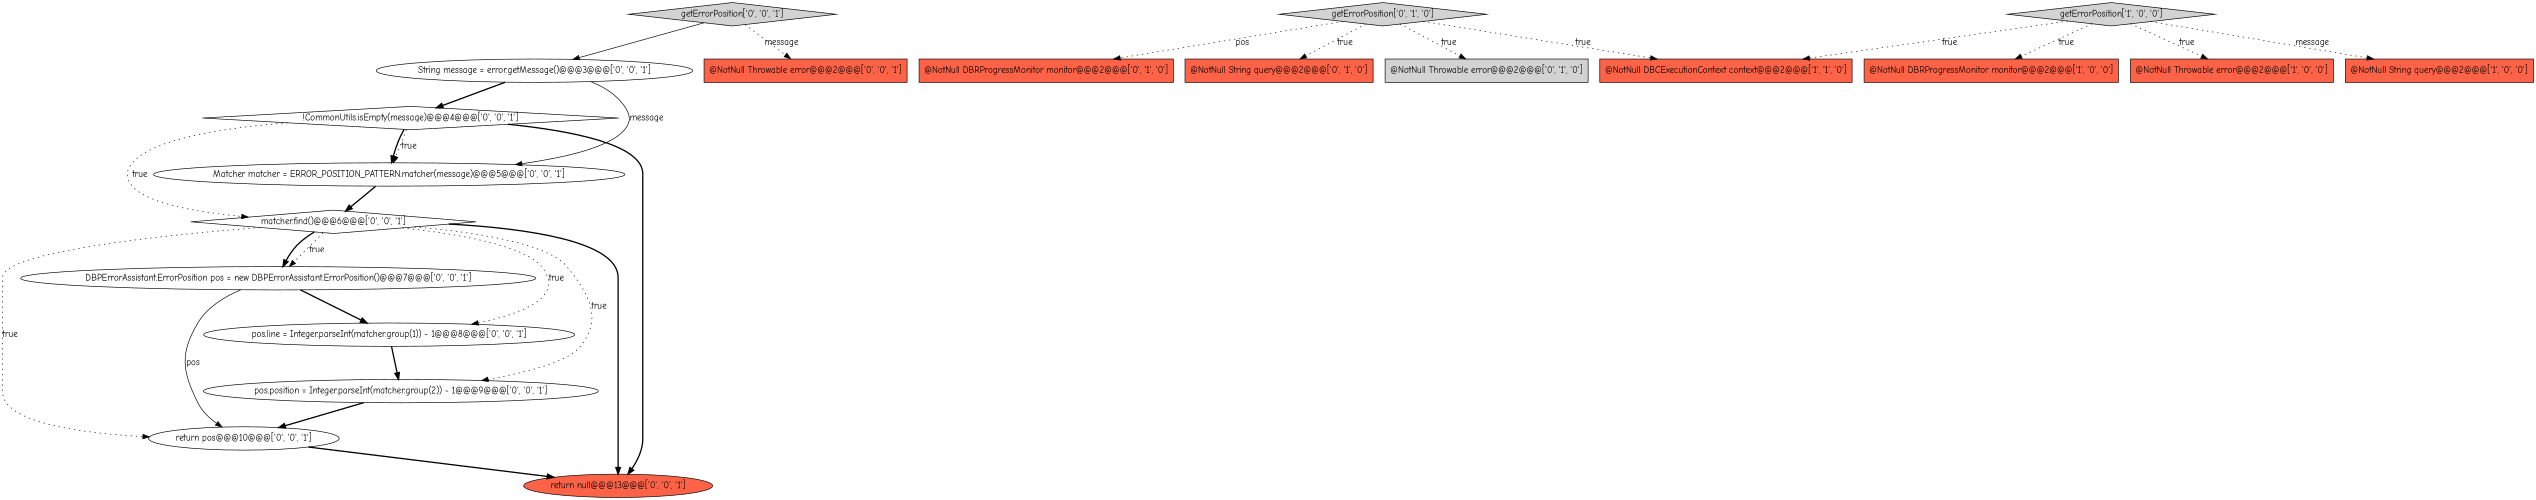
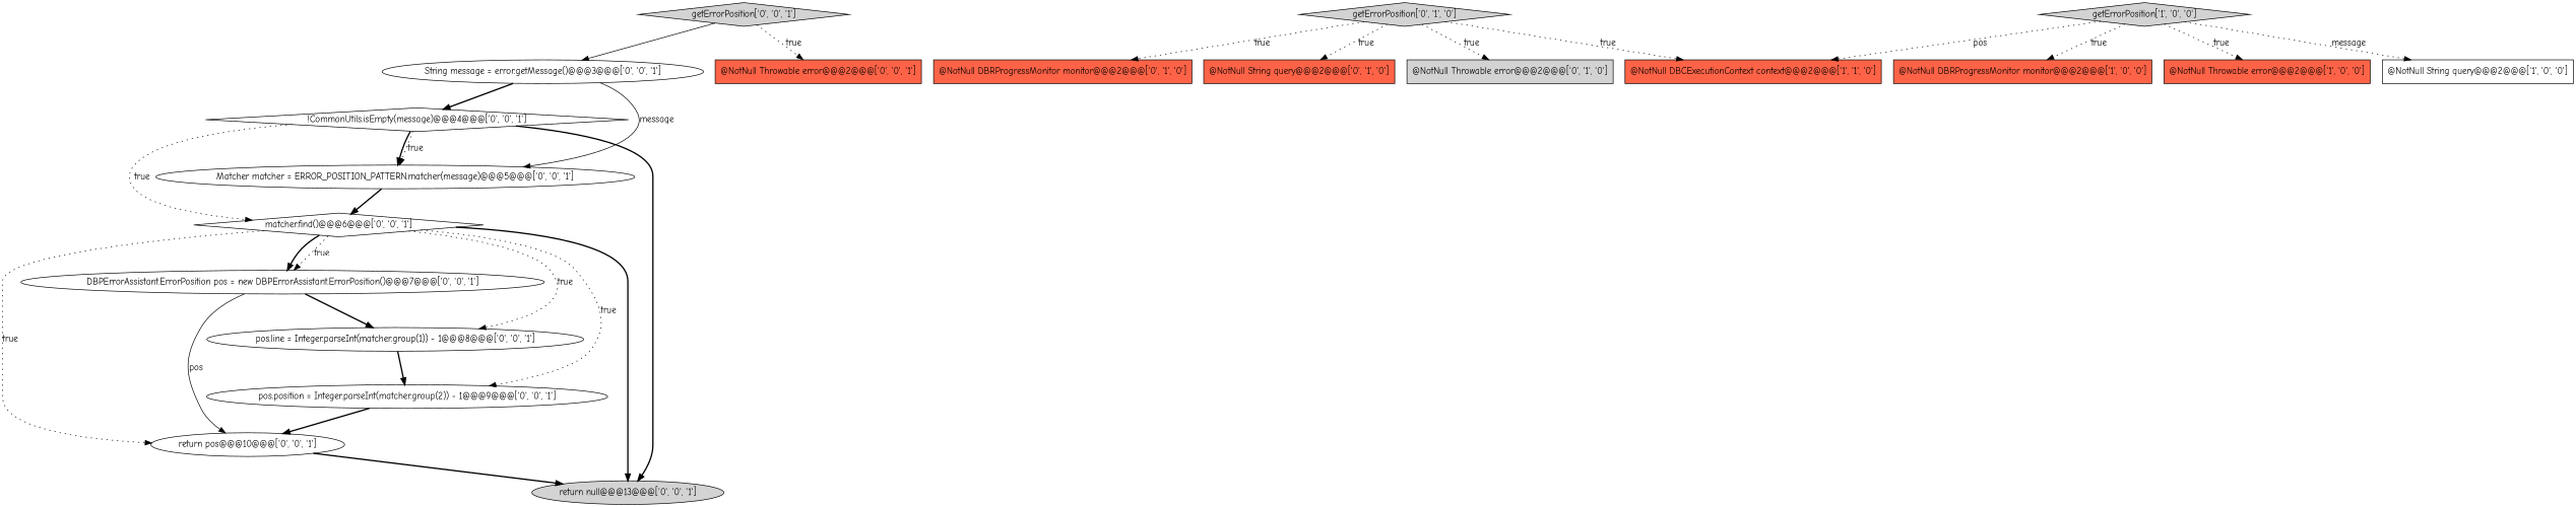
  digraph {
    fontname="Comic Neue"
    node [fillcolor=white fontname="Comic Neue" shape=box style=filled]
    edge [fontname="Comic Neue" style=dotted]
    n1 [label="pos.position = Integer.parseInt(matcher.group(2)) - 1@@@9@@@['0', '0', '1']" shape=ellipse]
    n2 [label="return pos@@@10@@@['0', '0', '1']" shape=ellipse]
-   n3 [fillcolor=tomato label="return null@@@13@@@['0', '0', '1']" shape=ellipse]
+   n3 [fillcolor=lightgray label="return null@@@13@@@['0', '0', '1']" shape=ellipse]
    n4 [fillcolor=tomato label="@NotNull DBRProgressMonitor monitor@@@2@@@['1', '0', '0']"]
    n5 [label="!CommonUtils.isEmpty(message)@@@4@@@['0', '0', '1']" shape=diamond]
    n6 [label="matcher.find()@@@6@@@['0', '0', '1']" shape=diamond]
    n7 [label="Matcher matcher = ERROR_POSITION_PATTERN.matcher(message)@@@5@@@['0', '0', '1']" shape=ellipse]
    n8 [label="pos.line = Integer.parseInt(matcher.group(1)) - 1@@@8@@@['0', '0', '1']" shape=ellipse]
    n9 [label="DBPErrorAssistant.ErrorPosition pos = new DBPErrorAssistant.ErrorPosition()@@@7@@@['0', '0', '1']" shape=ellipse]
    n10 [fillcolor=tomato label="@NotNull Throwable error@@@2@@@['0', '0', '1']"]
    n11 [fillcolor=lightgray label="getErrorPosition['0', '1', '0']" shape=diamond]
    n12 [fillcolor=lightgray label="@NotNull Throwable error@@@2@@@['0', '1', '0']"]
    n13 [fillcolor=tomato label="@NotNull DBCExecutionContext context@@@2@@@['1', '1', '0']"]
    n14 [fillcolor=tomato label="@NotNull DBRProgressMonitor monitor@@@2@@@['0', '1', '0']"]
    n15 [fillcolor=tomato label="@NotNull String query@@@2@@@['0', '1', '0']"]
    n16 [fillcolor=lightgray label="getErrorPosition['0', '0', '1']" shape=diamond]
    n17 [label="String message = error.getMessage()@@@3@@@['0', '0', '1']" shape=ellipse]
    n18 [fillcolor=tomato label="@NotNull Throwable error@@@2@@@['1', '0', '0']"]
-   n19 [fillcolor=tomato label="@NotNull String query@@@2@@@['1', '0', '0']"]
+   n19 [label="@NotNull String query@@@2@@@['1', '0', '0']"]
    n20 [fillcolor=lightgray label="getErrorPosition['1', '0', '0']" shape=diamond]
    n1 -> n2 [style=bold]
    n2 -> n3 [style=bold]
    n5 -> n3 [style=bold]
    n5 -> n6 [label=true]
    n5 -> n7 [style=bold]
    n5 -> n7 [label=true]
    n6 -> n1 [label=true]
    n6 -> n2 [label=true]
    n6 -> n3 [style=bold]
    n6 -> n8 [label=true]
    n6 -> n9 [style=bold]
    n6 -> n9 [label=true]
    n7 -> n6 [style=bold]
    n8 -> n1 [style=bold]
    n9 -> n2 [label=pos style=solid]
    n9 -> n8 [style=bold]
    n11 -> n12 [label=true]
    n11 -> n13 [label=true]
-   n11 -> n14 [label=pos]
+   n11 -> n14 [label=true]
    n11 -> n15 [label=true]
-   n16 -> n10 [label=message]
+   n16 -> n10 [label=true]
    n16 -> n17 [style=solid]
    n17 -> n5 [style=bold]
    n17 -> n7 [label=message style=solid]
    n20 -> n4 [label=true]
-   n20 -> n13 [label=true]
+   n20 -> n13 [label=pos]
    n20 -> n18 [label=true]
    n20 -> n19 [label=message]
  }
